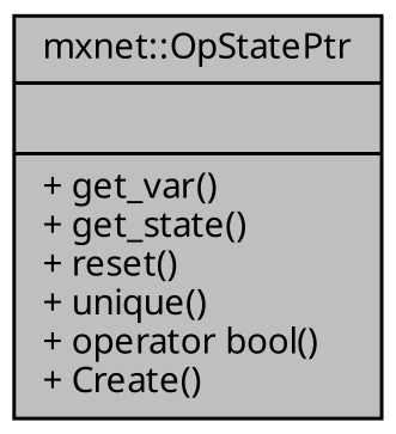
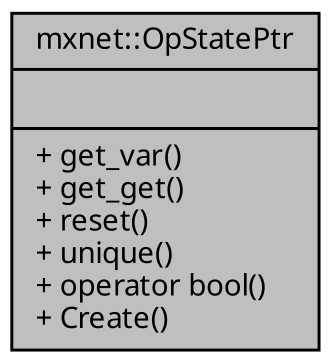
  digraph {
    fontname="Noto Sans"
-   n1 [color=black fillcolor=grey75 fontcolor=black fontname="Noto Sans" fontsize=10 height=0.2 label="{mxnet::OpStatePtr\n||+ get_var()\l+ get_state()\l+ reset()\l+ unique()\l+ operator bool()\l+ Create()\l}" shape=record style=filled width=0.4]
+   n1 [color=black fillcolor=grey75 fontcolor=black fontname="Noto Sans" fontsize=10 height=0.2 label="{mxnet::OpStatePtr\n||+ get_var()\l+ get_get()\l+ reset()\l+ unique()\l+ operator bool()\l+ Create()\l}" shape=record style=filled width=0.4]
  }
